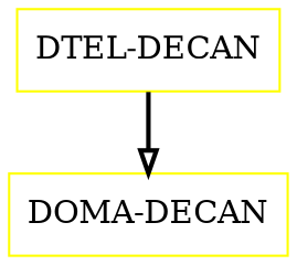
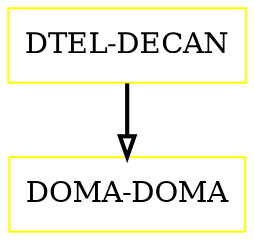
  digraph {
    node [color=yellow shape=box]
    "DTEL-DECAN"
-   "DOMA-DECAN"
+   "DOMA-DECAN" [label="DOMA-DOMA"]
    "DTEL-DECAN" -> "DOMA-DECAN" [style=bold arrowhead=onormal]
  }
